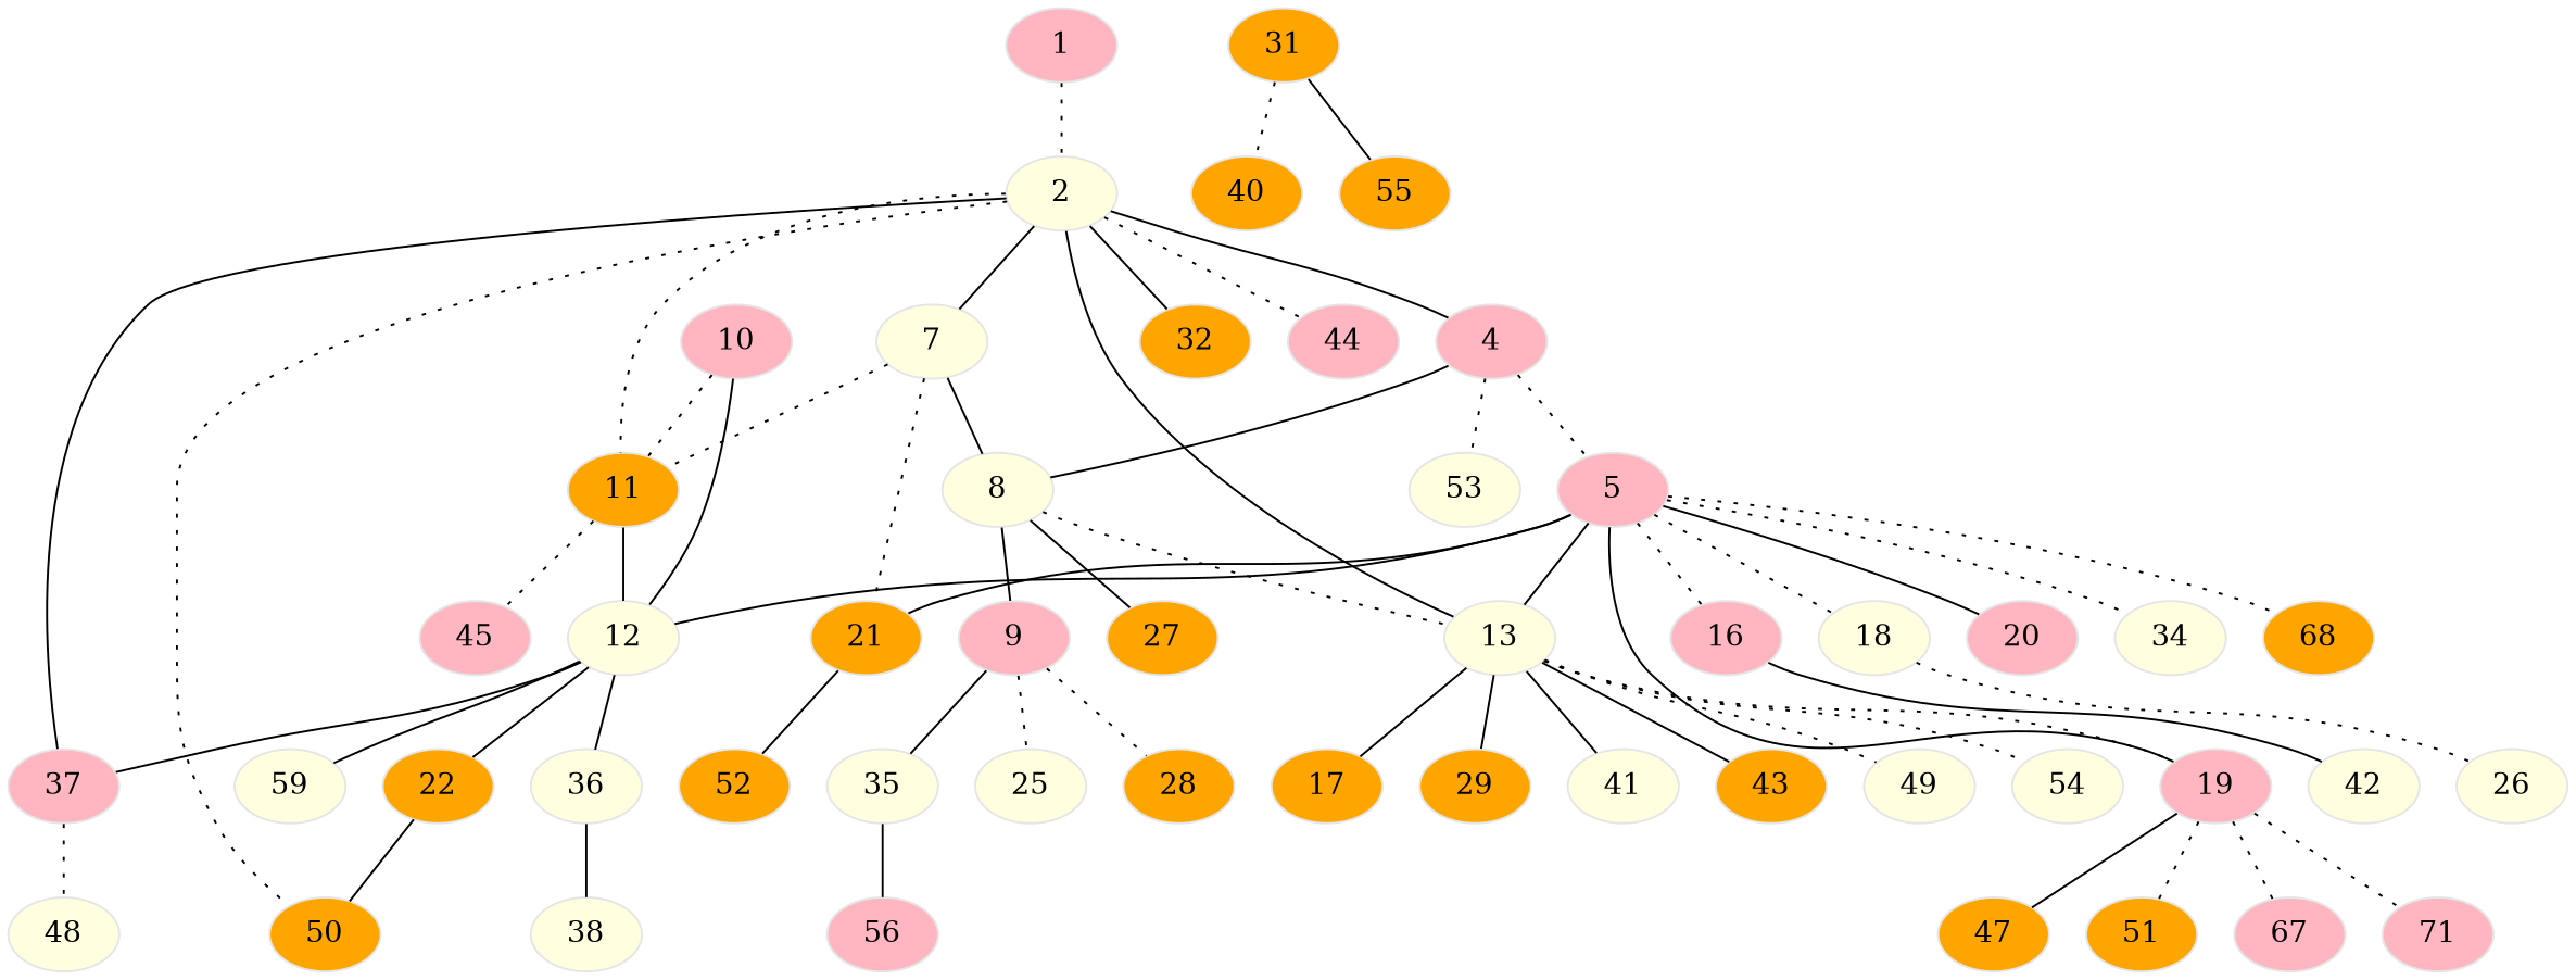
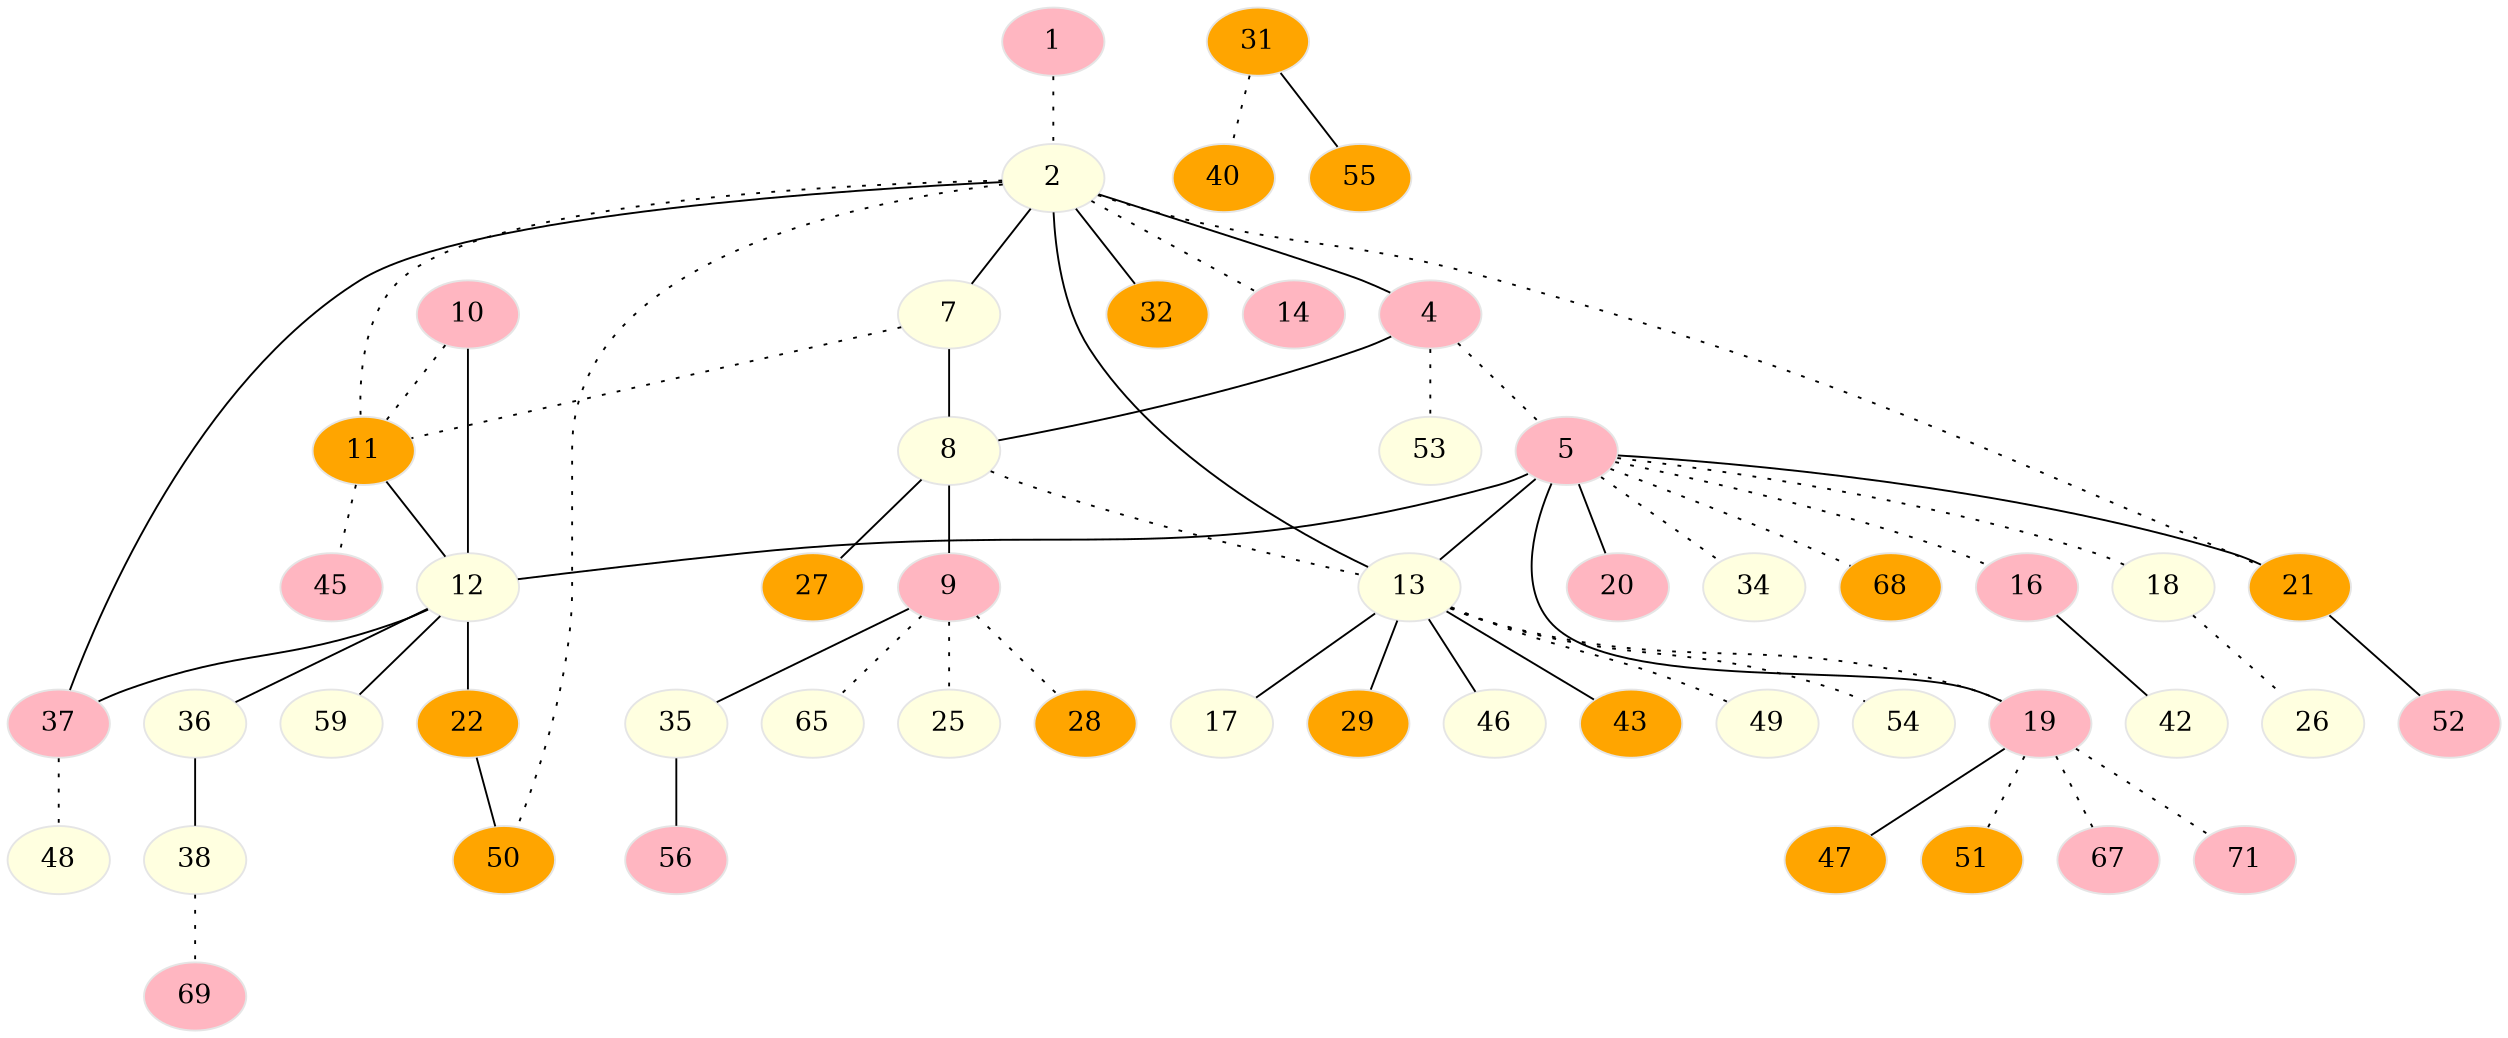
  graph {
    node [color=gray90 fillcolor=lightyellow style=filled]
    edge [style=solid]
    2 [super="+3"]
    4 [fillcolor=lightpink super="+6"]
    7
    11 [fillcolor=orange super="+60"]
    13 [super="+30"]
    21 [fillcolor=orange super="+64"]
    32 [fillcolor=orange super="+70"]
    37 [fillcolor=lightpink super="+63"]
-   44 [fillcolor=lightpink]
+   44 [fillcolor=lightpink label=14]
    50 [fillcolor=orange super="+66"]
    1 [fillcolor=lightpink]
    5 [fillcolor=lightpink super="+15"]
    8 [super="+62"]
    53
    12 [super="+57"]
    45 [fillcolor=lightpink]
    n17 [fillcolor=lightpink label=19 super="+39"]
-   17 [fillcolor=orange super="+58"]
+   17 [super="+58"]
    29 [fillcolor=orange]
-   41
+   41 [label=46]
    43 [fillcolor=orange]
    49
    54
-   52 [fillcolor=orange]
+   52 [fillcolor=lightpink]
    31 [fillcolor=orange super="+46"]
    40 [fillcolor=orange]
    55 [fillcolor=orange super="+61"]
    48
    16 [fillcolor=lightpink super="+24"]
    18 [super="+33"]
    20 [fillcolor=lightpink]
    34
    68 [fillcolor=orange]
    9 [fillcolor=lightpink super="+19"]
    27 [fillcolor=orange]
    22 [fillcolor=orange super="+23"]
    36
    59
    47 [fillcolor=orange]
    51 [fillcolor=orange]
    67 [fillcolor=lightpink]
    71 [fillcolor=lightpink]
    42
    26
    25
    28 [fillcolor=orange]
    35 [super="+72"]
+   65
    56 [fillcolor=lightpink]
    10 [fillcolor=lightpink]
    38
+   69 [fillcolor=lightpink]
    2 -- 4
    2 -- 7
    2 -- 11 [style=dotted]
    2 -- 13
-   7 -- 21 [style=dotted]
+   2 -- 21 [style=dotted]
    2 -- 32
    2 -- 37
    2 -- 44 [style=dotted]
    2 -- 50 [style=dotted]
    4 -- 5 [style=dotted weight=2]
    4 -- 8
    4 -- 53 [style=dotted]
    7 -- 11 [style=dotted]
    7 -- 8
    11 -- 12
    11 -- 45 [style=dotted]
    13 -- n17 [style=dotted]
    13 -- 17
    13 -- 29
    13 -- 41
    13 -- 43
    13 -- 49 [style=dotted]
    13 -- 54 [style=dotted]
    21 -- 52
    37 -- 48 [style=dotted]
    1 -- 2 [style=dotted weight=2]
    5 -- 13
    5 -- 21
    5 -- 12 [weight=2]
    5 -- n17
    5 -- 16 [style=dotted]
    5 -- 18 [style=dotted]
    5 -- 20
    5 -- 34 [style=dotted]
    5 -- 68 [style=dotted]
    8 -- 13 [style=dotted]
    8 -- 9
    8 -- 27
    12 -- 37
    12 -- 22
    12 -- 36
    12 -- 59
    n17 -- 47
    n17 -- 51 [style=dotted]
    n17 -- 67 [style=dotted]
    n17 -- 71 [style=dotted]
    31 -- 40 [style=dotted]
    31 -- 55
    16 -- 42
    18 -- 26 [style=dotted]
    9 -- 25 [style=dotted]
    9 -- 28 [style=dotted]
    9 -- 35
+   9 -- 65 [style=dotted]
    22 -- 50
    36 -- 38
    35 -- 56
    10 -- 11 [style=dotted]
    10 -- 12
+   38 -- 69 [style=dotted]
  }
